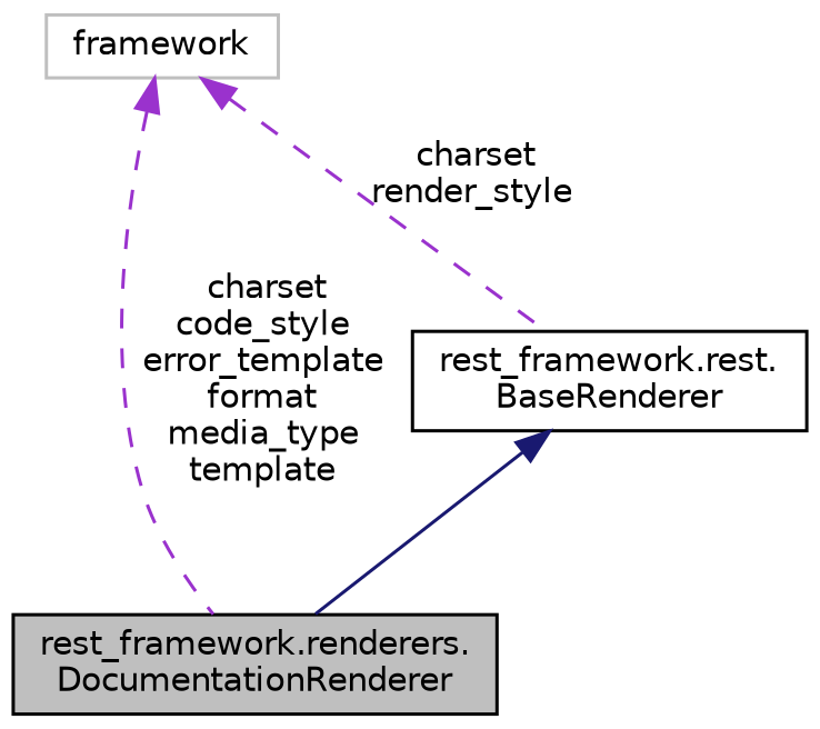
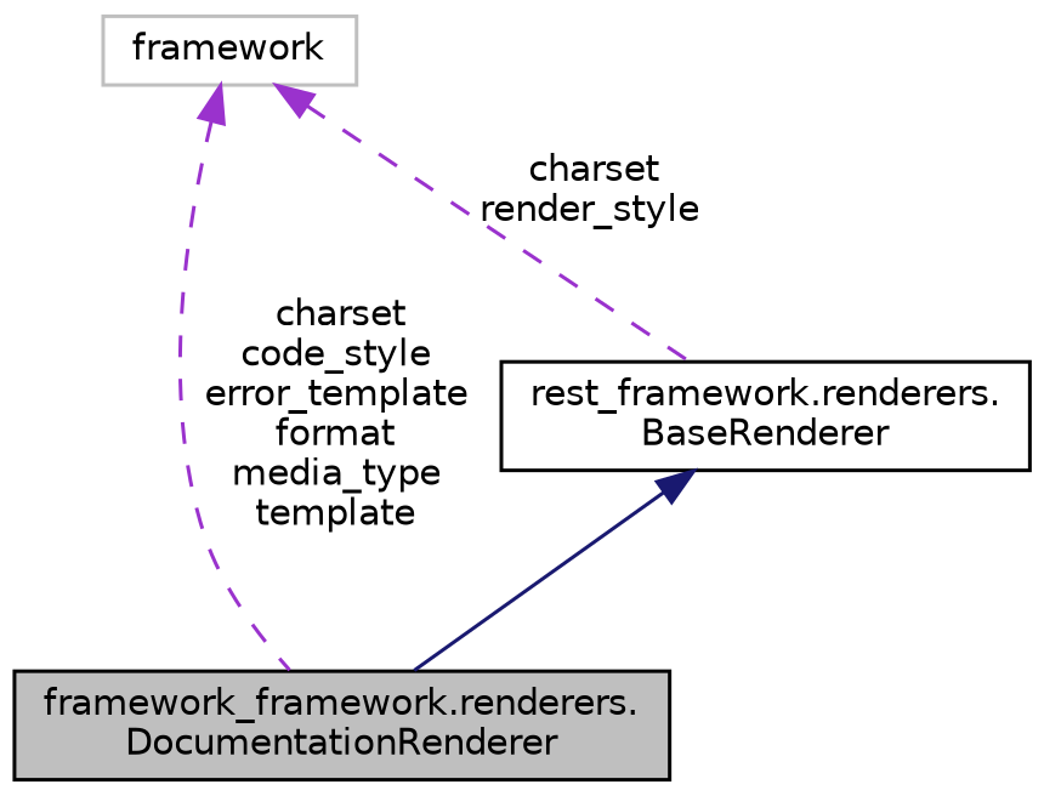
  digraph {
    node [color=black fillcolor=white fontname=Helvetica fontsize=10 shape=record style=filled]
    edge [color=darkorchid3 dir=back fontname=Helvetica fontsize=10 labelfontname=Helvetica labelfontsize=10 style=dashed]
-   n1 [fillcolor=grey75 fontcolor=black height=0.2 label="rest_framework.renderers.\lDocumentationRenderer" width=0.4]
-   n2 [height=0.2 label="rest_framework.rest.\lBaseRenderer" width=0.4]
+   n1 [fillcolor=grey75 fontcolor=black height=0.2 label="framework_framework.renderers.\lDocumentationRenderer" width=0.4]
+   n2 [height=0.2 label="rest_framework.renderers.\lBaseRenderer" width=0.4]
    n3 [color=grey75 height=0.2 label=framework width=0.4]
    n2 -> n1 [color=midnightblue style=solid]
    n3 -> n1 [label=" charset\ncode_style\nerror_template\nformat\nmedia_type\ntemplate"]
    n3 -> n2 [label=" charset\nrender_style"]
  }
